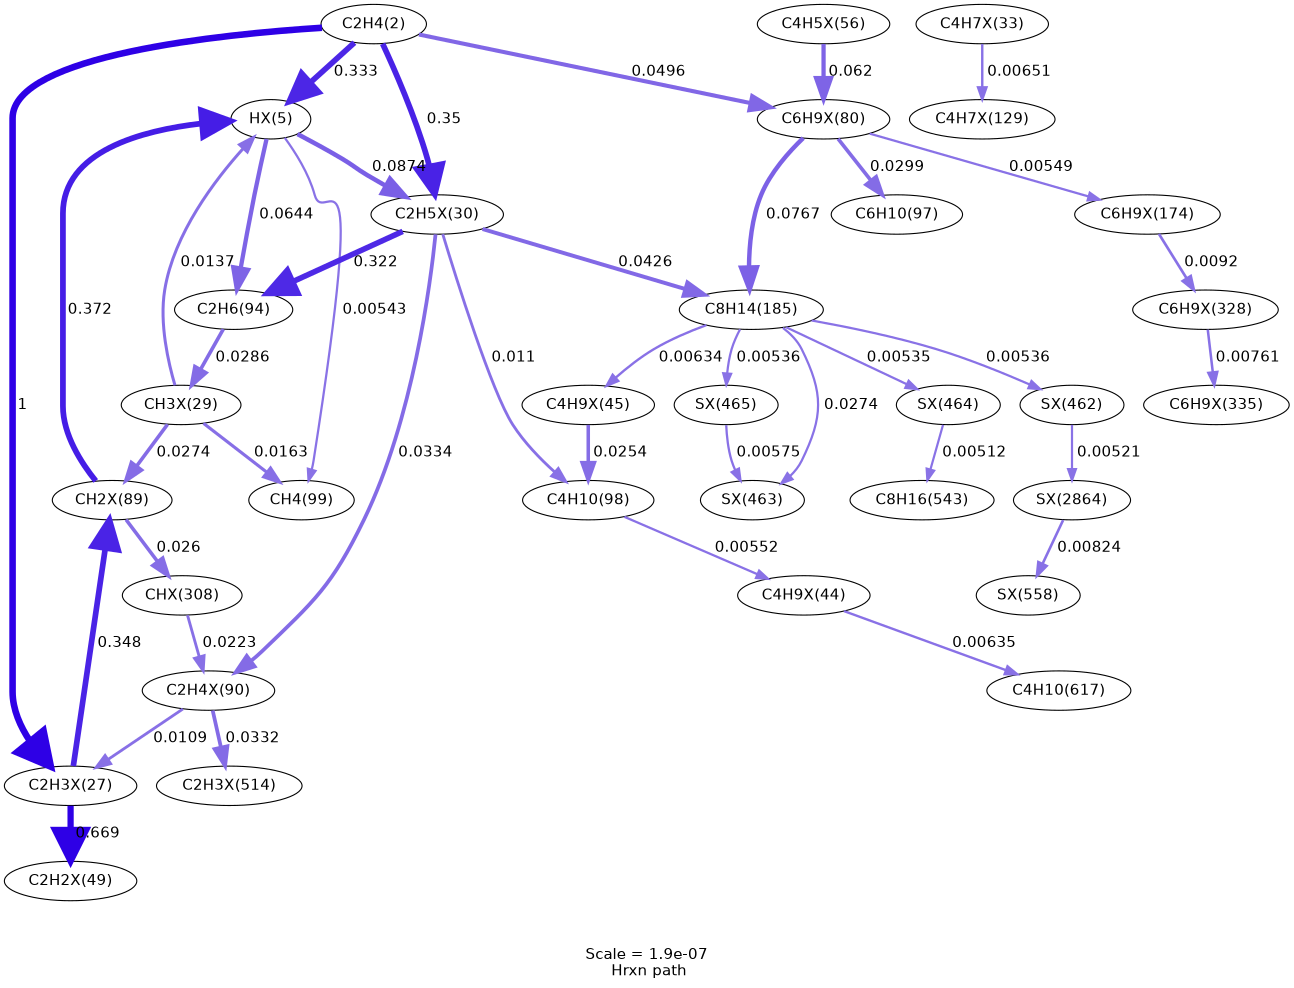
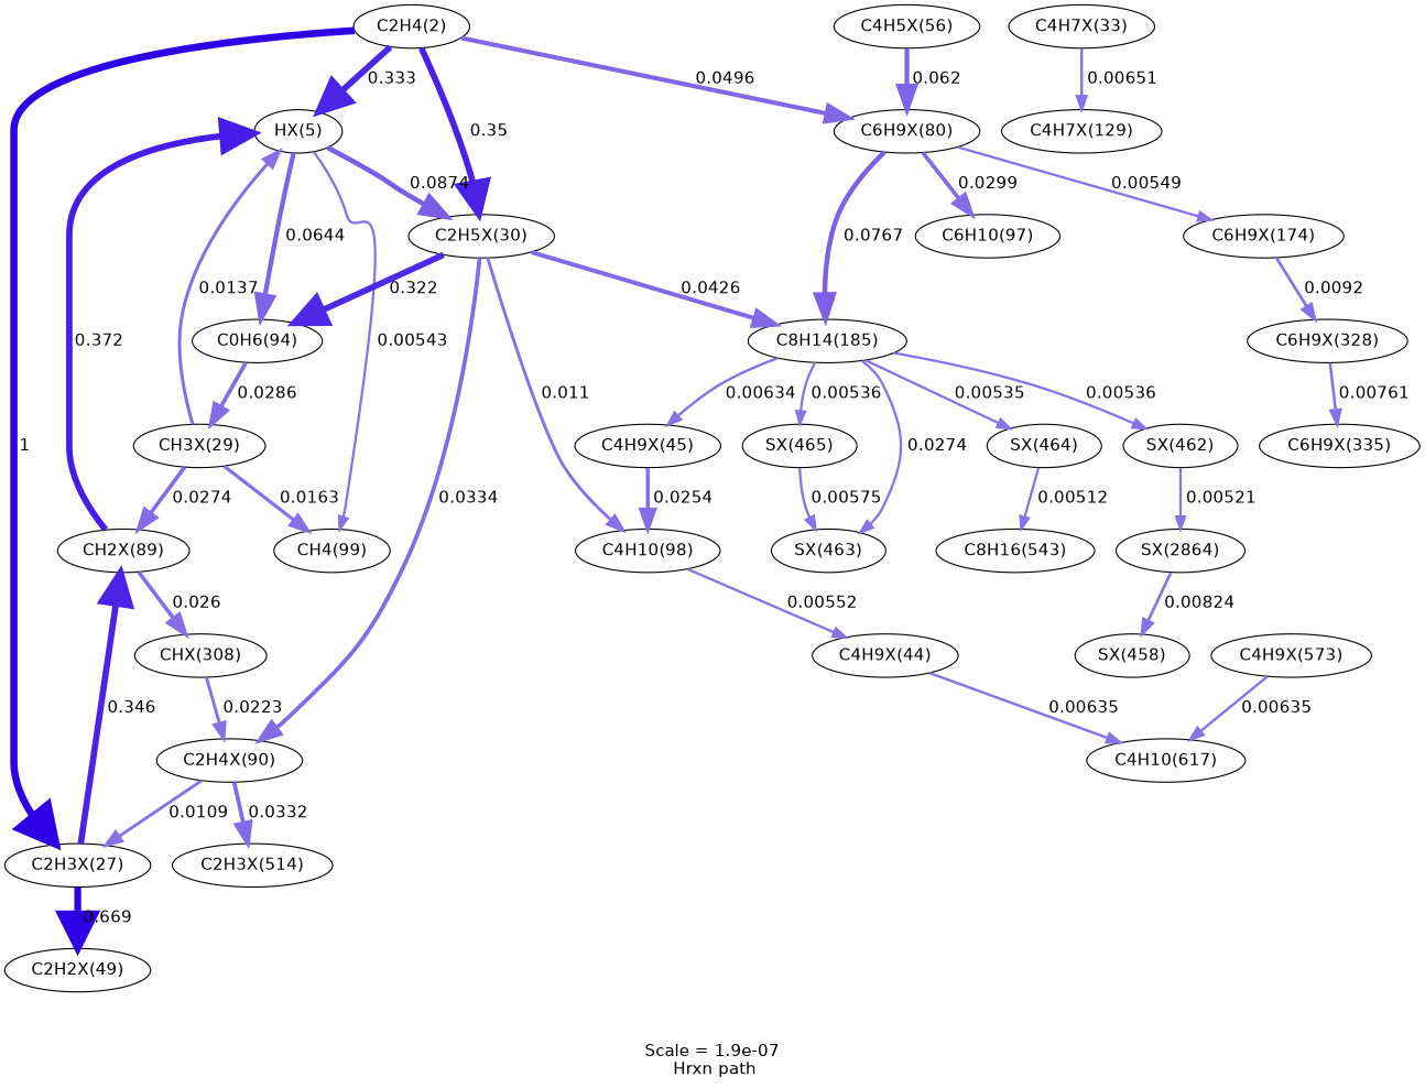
  digraph {
    fontname=Helvetica
    label="Scale = 1.9e-07\l Hrxn path"
    node [fontname=Helvetica]
    edge [arrowsize=1.03 color="0.7, 0.505, 0.9" fontname=Helvetica style="setlinewidth(2.05)"]
    n1 [label="C2H4(2)"]
    n2 [label="HX(5)"]
    n3 [label="C2H3X(27)"]
    n4 [label="C2H5X(30)"]
    n5 [label="C6H9X(80)"]
-   n6 [label="C2H6(94)"]
+   n6 [label="C0H6(94)"]
    n7 [label="CH4(99)"]
    n8 [label="CH2X(89)"]
    n9 [label="C2H2X(49)"]
    n10 [label="C2H4X(90)"]
    n11 [label="C8H14(185)"]
    n12 [label="C4H10(98)"]
    n13 [label="C6H10(97)"]
    n14 [label="C6H9X(174)"]
    n15 [label="CH3X(29)"]
    n16 [label="CHX(308)"]
    n17 [label="C2H3X(514)"]
    n18 [label="C4H9X(45)"]
    n19 [label="SX(464)"]
    n20 [label="SX(462)"]
    n21 [label="SX(463)"]
    n22 [label="SX(465)"]
    n23 [label="C4H9X(44)"]
    n24 [label="C6H9X(328)"]
    n25 [label="C4H5X(56)"]
    n26 [label="C8H16(543)"]
    n27 [label="SX(2864)"]
    n28 [label="C4H10(617)"]
    n29 [label="C4H7X(33)"]
    n30 [label="C4H7X(129)"]
    n31 [label="C6H9X(335)"]
-   n32 [label="SX(558)"]
+   n32 [label="SX(458)"]
+   n33 [label="C4H9X(573)"]
    n1 -> n2 [arrowsize=2.59 color="0.7, 0.833, 0.9" label=" 0.333" style="setlinewidth(5.17)"]
    n1 -> n3 [arrowsize=3 color="0.7, 1.5, 0.9" label=" 1" style="setlinewidth(6)"]
    n1 -> n4 [arrowsize=2.6 color="0.7, 0.85, 0.9" label=" 0.35" style="setlinewidth(5.21)"]
    n1 -> n5 [arrowsize=1.87 color="0.7, 0.55, 0.9" label=" 0.0496" style="setlinewidth(3.73)"]
    n2 -> n4 [arrowsize=2.08 color="0.7, 0.587, 0.9" label=" 0.0874" style="setlinewidth(4.16)"]
    n2 -> n6 [arrowsize=1.96 color="0.7, 0.564, 0.9" label=" 0.0644" style="setlinewidth(3.93)"]
    n2 -> n7 [label=" 0.00543" style="setlinewidth(2.06)"]
-   n3 -> n8 [arrowsize=2.6 color="0.7, 0.846, 0.9" label=" 0.348" style="setlinewidth(5.2)"]
+   n3 -> n8 [arrowsize=2.6 color="0.7, 0.846, 0.9" label=" 0.346" style="setlinewidth(5.2)"]
    n3 -> n9 [arrowsize=2.85 color="0.7, 1.17, 0.9" label=" 0.669" style="setlinewidth(5.7)"]
    n4 -> n6 [arrowsize=2.57 color="0.7, 0.822, 0.9" label=" 0.322" style="setlinewidth(5.14)"]
    n4 -> n10 [arrowsize=1.72 color="0.7, 0.533, 0.9" label=" 0.0334" style="setlinewidth(3.43)"]
    n4 -> n11 [arrowsize=1.81 color="0.7, 0.543, 0.9" label=" 0.0426" style="setlinewidth(3.62)"]
    n4 -> n12 [arrowsize=1.3 color="0.7, 0.511, 0.9" label=" 0.011" style="setlinewidth(2.6)"]
    n5 -> n11 [arrowsize=2.03 color="0.7, 0.577, 0.9" label=" 0.0767" style="setlinewidth(4.06)"]
    n5 -> n13 [arrowsize=1.67 color="0.7, 0.53, 0.9" label=" 0.0299" style="setlinewidth(3.35)"]
    n5 -> n14 [label=" 0.00549" style="setlinewidth(2.07)"]
    n6 -> n15 [arrowsize=1.66 color="0.7, 0.529, 0.9" label=" 0.0286" style="setlinewidth(3.32)"]
    n8 -> n2 [arrowsize=2.63 color="0.7, 0.872, 0.9" label=" 0.372" style="setlinewidth(5.25)"]
    n8 -> n16 [arrowsize=1.62 color="0.7, 0.526, 0.9" label=" 0.026" style="setlinewidth(3.25)"]
    n10 -> n3 [arrowsize=1.3 color="0.7, 0.511, 0.9" label=" 0.0109" style="setlinewidth(2.59)"]
    n10 -> n17 [arrowsize=1.71 color="0.7, 0.533, 0.9" label=" 0.0332" style="setlinewidth(3.43)"]
    n11 -> n18 [arrowsize=1.09 color="0.7, 0.506, 0.9" label=" 0.00634" style="setlinewidth(2.18)"]
    n11 -> n19 [label=" 0.00535"]
    n11 -> n20 [label=" 0.00536"]
    n11 -> n21 [label=" 0.0274"]
    n11 -> n22 [label=" 0.00536"]
    n12 -> n23 [arrowsize=1.04 color="0.7, 0.506, 0.9" label=" 0.00552" style="setlinewidth(2.08)"]
    n14 -> n24 [arrowsize=1.23 color="0.7, 0.509, 0.9" label=" 0.0092" style="setlinewidth(2.46)"]
    n15 -> n2 [arrowsize=1.38 color="0.7, 0.514, 0.9" label=" 0.0137" style="setlinewidth(2.76)"]
    n15 -> n7 [arrowsize=1.45 color="0.7, 0.516, 0.9" label=" 0.0163" style="setlinewidth(2.89)"]
    n15 -> n8 [arrowsize=1.64 color="0.7, 0.527, 0.9" label=" 0.0274" style="setlinewidth(3.28)"]
    n16 -> n10 [arrowsize=1.3 color="0.7, 0.511, 0.9" label=" 0.0223" style="setlinewidth(2.61)"]
    n18 -> n12 [arrowsize=1.61 color="0.7, 0.525, 0.9" label=" 0.0254" style="setlinewidth(3.23)"]
    n19 -> n26 [arrowsize=1.01 label=" 0.00512" style="setlinewidth(2.02)"]
    n20 -> n27 [arrowsize=1.02 label=" 0.00521" style="setlinewidth(2.03)"]
    n22 -> n21 [arrowsize=1.05 color="0.7, 0.506, 0.9" label=" 0.00575" style="setlinewidth(2.1)"]
    n23 -> n28 [arrowsize=1.09 color="0.7, 0.506, 0.9" label=" 0.00635" style="setlinewidth(2.18)"]
    n24 -> n31 [arrowsize=1.16 color="0.7, 0.508, 0.9" label=" 0.00761" style="setlinewidth(2.32)"]
    n25 -> n5 [arrowsize=1.95 color="0.7, 0.562, 0.9" label=" 0.062" style="setlinewidth(3.9)"]
    n27 -> n32 [arrowsize=1.19 color="0.7, 0.508, 0.9" label=" 0.00824" style="setlinewidth(2.38)"]
    n29 -> n30 [arrowsize=1.1 color="0.7, 0.507, 0.9" label=" 0.00651" style="setlinewidth(2.2)"]
+   n33 -> n28 [arrowsize=1.09 color="0.7, 0.506, 0.9" label=" 0.00635" style="setlinewidth(2.18)"]
  }
